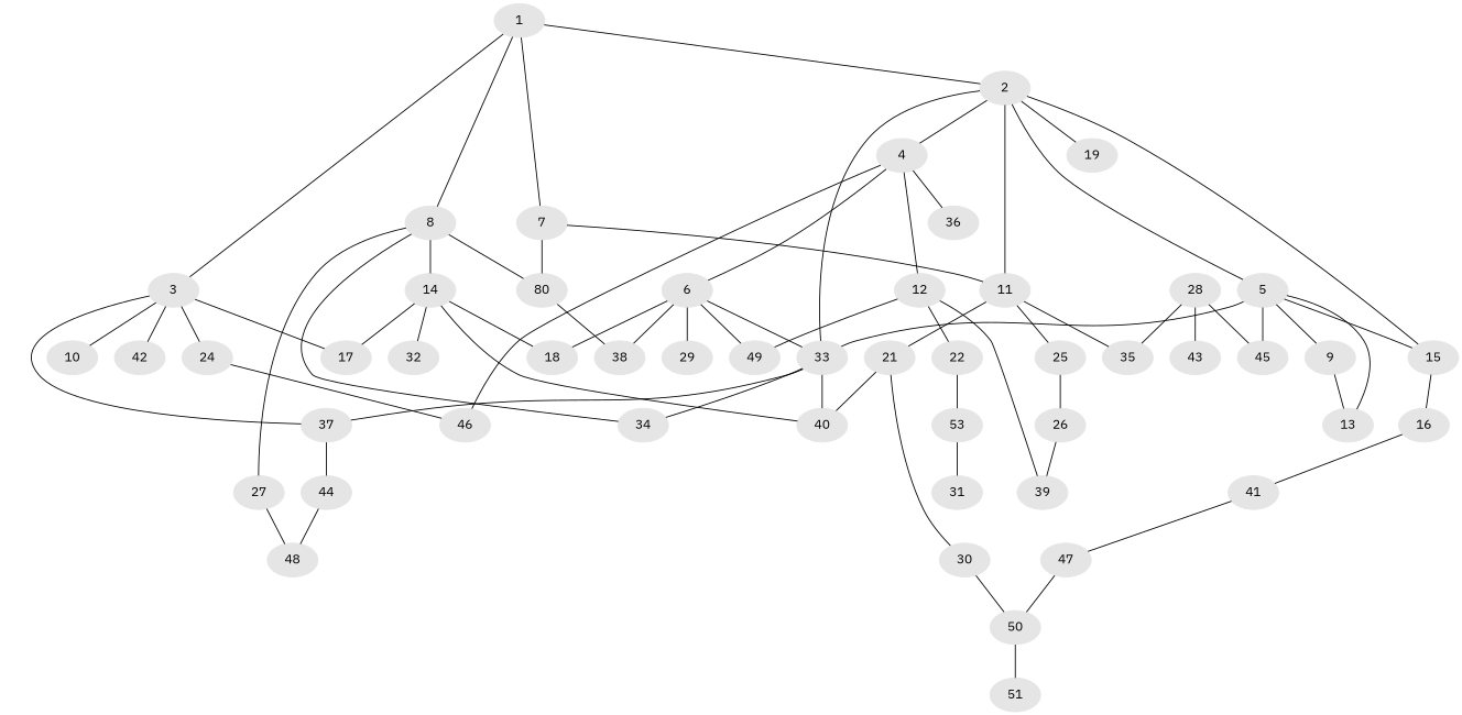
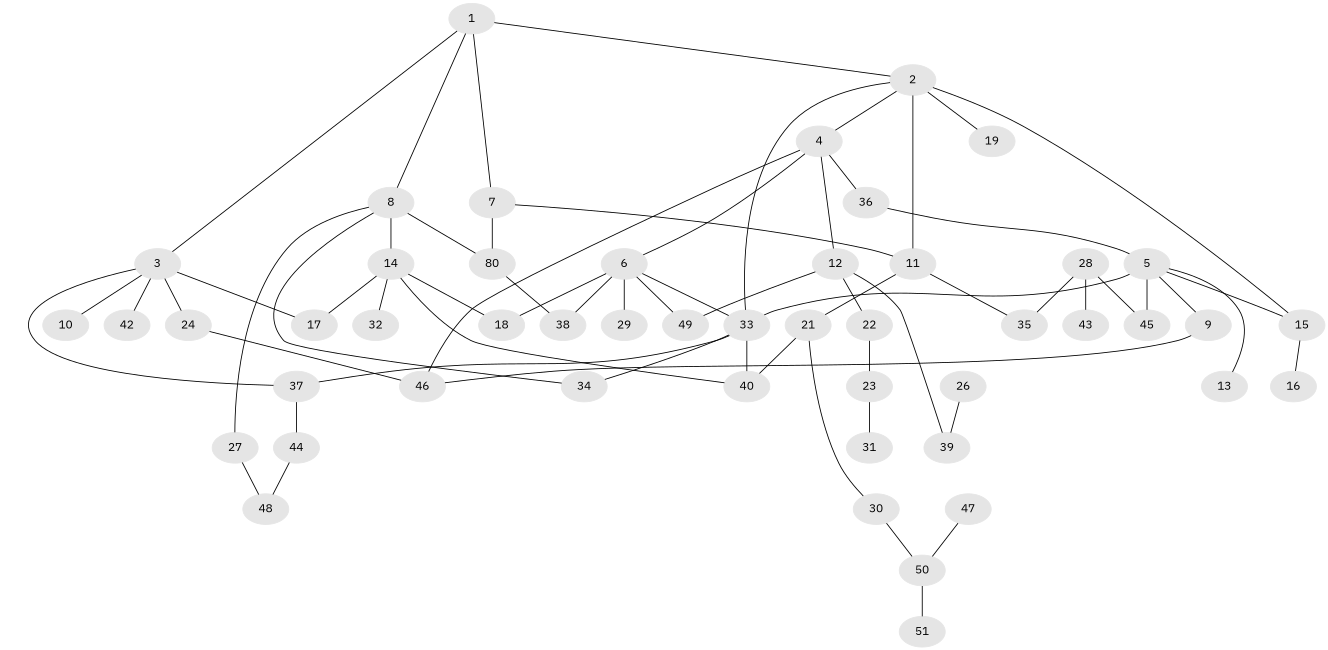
  graph {
    fontname="IBM Plex Sans"
    node [color=gray90 fontname="IBM Plex Sans" style=filled]
    edge [fontname="IBM Plex Sans"]
    1
    2
    3
    7
    8
    4
    5
    11
    15
    19
    33
    10
    17
    24
    37
    42
    n17 [label=80]
    14
    27
    34
    6
    12
    36
    46
    9
    13
    45
    21
-   25
    35
    16
    40
    44
    18
    29
    38
    49
    22
    39
    28
    43
    32
    48
    30
    26
-   23 [label=53]
-   41
+   23
    47
    50
    31
    51
    1 -- 2
    1 -- 3
    1 -- 7
    1 -- 8
    2 -- 4
-   2 -- 5
+   36 -- 5
    2 -- 11
    2 -- 15
    2 -- 19
    2 -- 33
    3 -- 10
    3 -- 17
    3 -- 24
    3 -- 37
    3 -- 42
    7 -- 11
    7 -- n17
    8 -- n17
    8 -- 14
    8 -- 27
    8 -- 34
    4 -- 6
    4 -- 12
    4 -- 36
    4 -- 46
    5 -- 15
    5 -- 33
    5 -- 9
    5 -- 13
    5 -- 45
    11 -- 21
-   11 -- 25
    11 -- 35
    15 -- 16
    33 -- 37
    33 -- 34
    33 -- 40
    24 -- 46
    37 -- 44
    n17 -- 38
    14 -- 17
    14 -- 40
    14 -- 18
    14 -- 32
    27 -- 48
    6 -- 33
    6 -- 18
    6 -- 29
    6 -- 38
    6 -- 49
    12 -- 49
    12 -- 22
    12 -- 39
-   9 -- 13
+   9 -- 46
    21 -- 40
    21 -- 30
-   25 -- 26
-   16 -- 41
    44 -- 48
    22 -- 23
    28 -- 45
    28 -- 35
    28 -- 43
    30 -- 50
    26 -- 39
    23 -- 31
-   41 -- 47
    47 -- 50
    50 -- 51
  }
